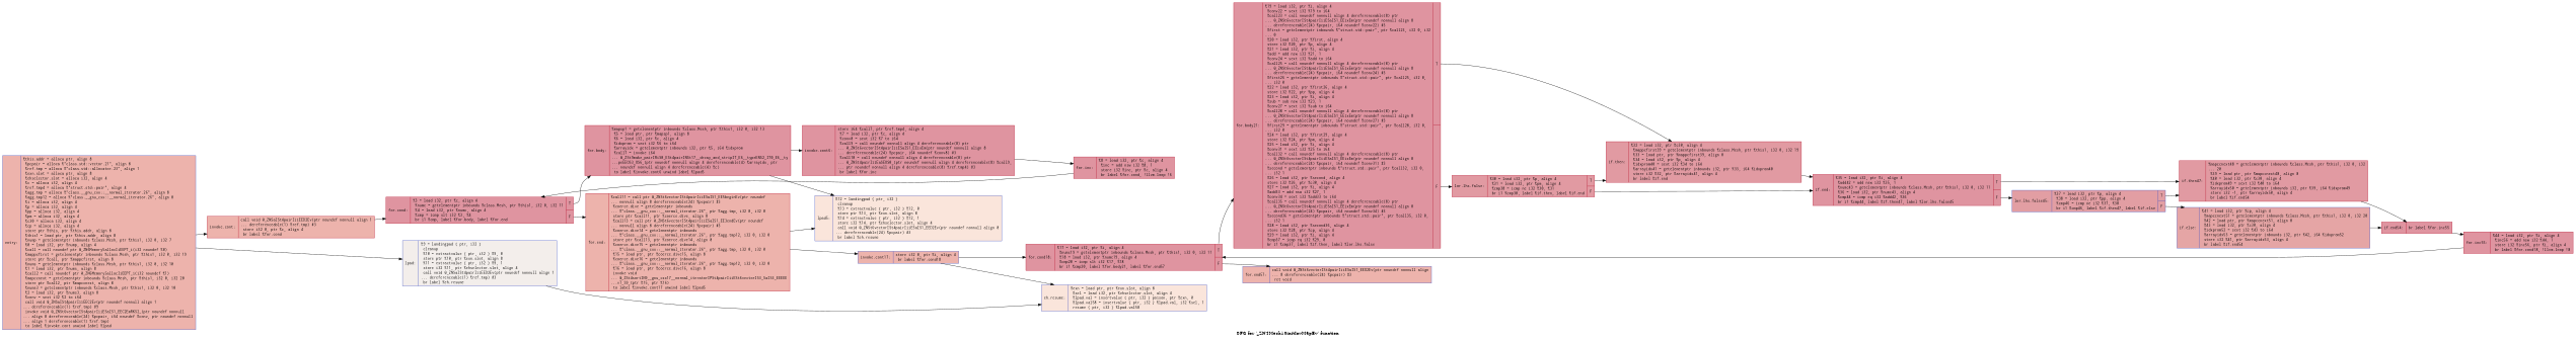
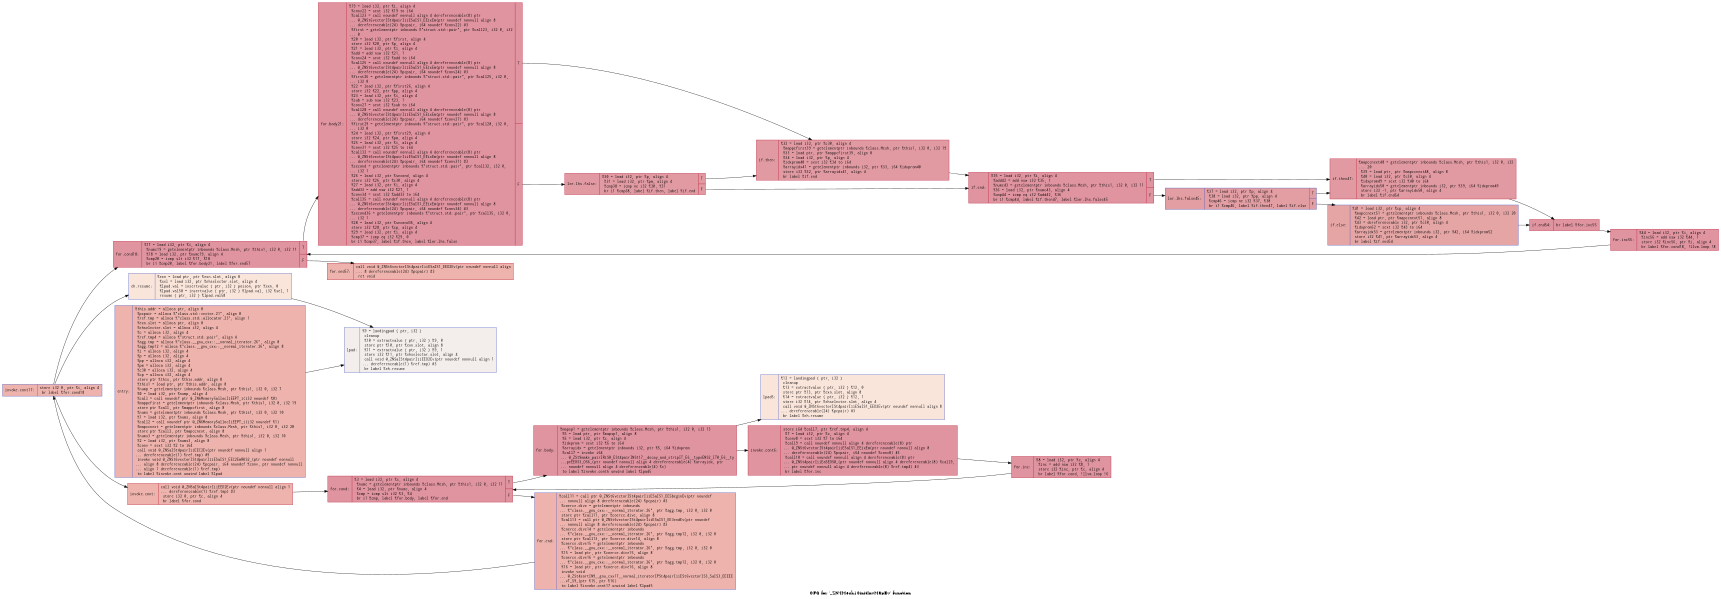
  digraph {
    label="CFG for '_ZN4Mesh10initInvMapEv' function"
    rankdir=LR
    node [color="#b70d28ff" fillcolor="#b70d2870" fontname=Courier shape=record style=filled]
    n1 [color="#3d50c3ff" fillcolor="#d6524470" label="{entry:\l|  %this.addr = alloca ptr, align 8\l  %pcpair = alloca %\"class.std::vector.21\", align 8\l  %ref.tmp = alloca %\"class.std::allocator.23\", align 1\l  %exn.slot = alloca ptr, align 8\l  %ehselector.slot = alloca i32, align 4\l  %c = alloca i32, align 4\l  %ref.tmp4 = alloca %\"struct.std::pair\", align 4\l  %agg.tmp = alloca %\"class.__gnu_cxx::__normal_iterator.26\", align 8\l  %agg.tmp12 = alloca %\"class.__gnu_cxx::__normal_iterator.26\", align 8\l  %i = alloca i32, align 4\l  %p = alloca i32, align 4\l  %pp = alloca i32, align 4\l  %pm = alloca i32, align 4\l  %c30 = alloca i32, align 4\l  %cp = alloca i32, align 4\l  store ptr %this, ptr %this.addr, align 8\l  %this1 = load ptr, ptr %this.addr, align 8\l  %nump = getelementptr inbounds %class.Mesh, ptr %this1, i32 0, i32 7\l  %0 = load i32, ptr %nump, align 4\l  %call = call noundef ptr @_ZN6Memory5allocIiEEPT_i(i32 noundef %0)\l  %mappcfirst = getelementptr inbounds %class.Mesh, ptr %this1, i32 0, i32 19\l  store ptr %call, ptr %mappcfirst, align 8\l  %nums = getelementptr inbounds %class.Mesh, ptr %this1, i32 0, i32 10\l  %1 = load i32, ptr %nums, align 8\l  %call2 = call noundef ptr @_ZN6Memory5allocIiEEPT_i(i32 noundef %1)\l  %mapccnext = getelementptr inbounds %class.Mesh, ptr %this1, i32 0, i32 20\l  store ptr %call2, ptr %mapccnext, align 8\l  %nums3 = getelementptr inbounds %class.Mesh, ptr %this1, i32 0, i32 10\l  %2 = load i32, ptr %nums3, align 8\l  %conv = sext i32 %2 to i64\l  call void @_ZNSaISt4pairIiiEEC2Ev(ptr noundef nonnull align 1\l... dereferenceable(1) %ref.tmp) #9\l  invoke void @_ZNSt6vectorISt4pairIiiESaIS1_EEC2EmRKS2_(ptr noundef nonnull\l... align 8 dereferenceable(24) %pcpair, i64 noundef %conv, ptr noundef nonnull\l... align 1 dereferenceable(1) %ref.tmp)\l          to label %invoke.cont unwind label %lpad\l}"]
    n2 [fillcolor="#d6524470" label="{invoke.cont:\l|  call void @_ZNSaISt4pairIiiEED2Ev(ptr noundef nonnull align 1\l... dereferenceable(1) %ref.tmp) #3\l  store i32 0, ptr %c, align 4\l  br label %for.cond\l}"]
    n3 [color="#3d50c3ff" fillcolor="#e5d8d170" label="{lpad:\l|  %9 = landingpad \{ ptr, i32 \}\l          cleanup\l  %10 = extractvalue \{ ptr, i32 \} %9, 0\l  store ptr %10, ptr %exn.slot, align 8\l  %11 = extractvalue \{ ptr, i32 \} %9, 1\l  store i32 %11, ptr %ehselector.slot, align 4\l  call void @_ZNSaISt4pairIiiEED2Ev(ptr noundef nonnull align 1\l... dereferenceable(1) %ref.tmp) #3\l  br label %eh.resume\l}"]
    n4 [label="{for.cond:\l|  %3 = load i32, ptr %c, align 4\l  %numc = getelementptr inbounds %class.Mesh, ptr %this1, i32 0, i32 11\l  %4 = load i32, ptr %numc, align 4\l  %cmp = icmp slt i32 %3, %4\l  br i1 %cmp, label %for.body, label %for.end\l|{<s0>T|<s1>F}}"]
    n5 [color="#3d50c3ff" fillcolor="#f4c5ad70" label="{eh.resume:\l|  %exn = load ptr, ptr %exn.slot, align 8\l  %sel = load i32, ptr %ehselector.slot, align 4\l  %lpad.val = insertvalue \{ ptr, i32 \} poison, ptr %exn, 0\l  %lpad.val58 = insertvalue \{ ptr, i32 \} %lpad.val, i32 %sel, 1\l  resume \{ ptr, i32 \} %lpad.val58\l}"]
    n6 [label="{for.body:\l|  %mapsp1 = getelementptr inbounds %class.Mesh, ptr %this1, i32 0, i32 13\l  %5 = load ptr, ptr %mapsp1, align 8\l  %6 = load i32, ptr %c, align 4\l  %idxprom = sext i32 %6 to i64\l  %arrayidx = getelementptr inbounds i32, ptr %5, i64 %idxprom\l  %call7 = invoke i64\l... @_ZSt9make_pairIRiS0_ESt4pairINSt17__decay_and_stripIT_E6__typeENS2_IT0_E6__ty\l...peEEOS3_OS6_(ptr noundef nonnull align 4 dereferenceable(4) %arrayidx, ptr\l... noundef nonnull align 4 dereferenceable(4) %c)\l          to label %invoke.cont6 unwind label %lpad5\l}"]
-   n7 [fillcolor="#d6524470" label="{for.end:\l|  %call11 = call ptr @_ZNSt6vectorISt4pairIiiESaIS1_EE5beginEv(ptr noundef\l... nonnull align 8 dereferenceable(24) %pcpair) #3\l  %coerce.dive = getelementptr inbounds\l... %\"class.__gnu_cxx::__normal_iterator.26\", ptr %agg.tmp, i32 0, i32 0\l  store ptr %call11, ptr %coerce.dive, align 8\l  %call13 = call ptr @_ZNSt6vectorISt4pairIiiESaIS1_EE3endEv(ptr noundef\l... nonnull align 8 dereferenceable(24) %pcpair) #3\l  %coerce.dive14 = getelementptr inbounds\l... %\"class.__gnu_cxx::__normal_iterator.26\", ptr %agg.tmp12, i32 0, i32 0\l  store ptr %call13, ptr %coerce.dive14, align 8\l  %coerce.dive15 = getelementptr inbounds\l... %\"class.__gnu_cxx::__normal_iterator.26\", ptr %agg.tmp, i32 0, i32 0\l  %15 = load ptr, ptr %coerce.dive15, align 8\l  %coerce.dive16 = getelementptr inbounds\l... %\"class.__gnu_cxx::__normal_iterator.26\", ptr %agg.tmp12, i32 0, i32 0\l  %16 = load ptr, ptr %coerce.dive16, align 8\l  invoke void\l... @_ZSt4sortIN9__gnu_cxx17__normal_iteratorIPSt4pairIiiESt6vectorIS3_SaIS3_EEEEE\l...vT_S9_(ptr %15, ptr %16)\l          to label %invoke.cont17 unwind label %lpad5\l}"]
+   n7 [color="#3d50c3ff" fillcolor="#d6524470" label="{for.end:\l|  %call11 = call ptr @_ZNSt6vectorISt4pairIiiESaIS1_EE5beginEv(ptr noundef\l... nonnull align 8 dereferenceable(24) %pcpair) #3\l  %coerce.dive = getelementptr inbounds\l... %\"class.__gnu_cxx::__normal_iterator.26\", ptr %agg.tmp, i32 0, i32 0\l  store ptr %call11, ptr %coerce.dive, align 8\l  %call13 = call ptr @_ZNSt6vectorISt4pairIiiESaIS1_EE3endEv(ptr noundef\l... nonnull align 8 dereferenceable(24) %pcpair) #3\l  %coerce.dive14 = getelementptr inbounds\l... %\"class.__gnu_cxx::__normal_iterator.26\", ptr %agg.tmp12, i32 0, i32 0\l  store ptr %call13, ptr %coerce.dive14, align 8\l  %coerce.dive15 = getelementptr inbounds\l... %\"class.__gnu_cxx::__normal_iterator.26\", ptr %agg.tmp, i32 0, i32 0\l  %15 = load ptr, ptr %coerce.dive15, align 8\l  %coerce.dive16 = getelementptr inbounds\l... %\"class.__gnu_cxx::__normal_iterator.26\", ptr %agg.tmp12, i32 0, i32 0\l  %16 = load ptr, ptr %coerce.dive16, align 8\l  invoke void\l... @_ZSt4sortIN9__gnu_cxx17__normal_iteratorIPSt4pairIiiESt6vectorIS3_SaIS3_EEEEE\l...vT_S9_(ptr %15, ptr %16)\l          to label %invoke.cont17 unwind label %lpad5\l}"]
    n8 [label="{invoke.cont6:\l|  store i64 %call7, ptr %ref.tmp4, align 4\l  %7 = load i32, ptr %c, align 4\l  %conv8 = sext i32 %7 to i64\l  %call9 = call noundef nonnull align 4 dereferenceable(8) ptr\l... @_ZNSt6vectorISt4pairIiiESaIS1_EEixEm(ptr noundef nonnull align 8\l... dereferenceable(24) %pcpair, i64 noundef %conv8) #3\l  %call10 = call noundef nonnull align 4 dereferenceable(8) ptr\l... @_ZNSt4pairIiiEaSEOS0_(ptr noundef nonnull align 4 dereferenceable(8) %call9,\l... ptr noundef nonnull align 4 dereferenceable(8) %ref.tmp4) #3\l  br label %for.inc\l}"]
    n9 [color="#3d50c3ff" fillcolor="#f4c5ad70" label="{lpad5:\l|  %12 = landingpad \{ ptr, i32 \}\l          cleanup\l  %13 = extractvalue \{ ptr, i32 \} %12, 0\l  store ptr %13, ptr %exn.slot, align 8\l  %14 = extractvalue \{ ptr, i32 \} %12, 1\l  store i32 %14, ptr %ehselector.slot, align 4\l  call void @_ZNSt6vectorISt4pairIiiESaIS1_EED2Ev(ptr noundef nonnull align 8\l... dereferenceable(24) %pcpair) #3\l  br label %eh.resume\l}"]
    n10 [color="#3d50c3ff" fillcolor="#d6524470" label="{invoke.cont17:\l|  store i32 0, ptr %i, align 4\l  br label %for.cond18\l}"]
    n11 [label="{for.inc:\l|  %8 = load i32, ptr %c, align 4\l  %inc = add nsw i32 %8, 1\l  store i32 %inc, ptr %c, align 4\l  br label %for.cond, !llvm.loop !6\l}"]
    n12 [label="{for.cond18:\l|  %17 = load i32, ptr %i, align 4\l  %numc19 = getelementptr inbounds %class.Mesh, ptr %this1, i32 0, i32 11\l  %18 = load i32, ptr %numc19, align 4\l  %cmp20 = icmp slt i32 %17, %18\l  br i1 %cmp20, label %for.body21, label %for.end57\l|{<s0>T|<s1>F}}"]
    n13 [label="{for.body21:\l|  %19 = load i32, ptr %i, align 4\l  %conv22 = sext i32 %19 to i64\l  %call23 = call noundef nonnull align 4 dereferenceable(8) ptr\l... @_ZNSt6vectorISt4pairIiiESaIS1_EEixEm(ptr noundef nonnull align 8\l... dereferenceable(24) %pcpair, i64 noundef %conv22) #3\l  %first = getelementptr inbounds %\"struct.std::pair\", ptr %call23, i32 0, i32\l... 0\l  %20 = load i32, ptr %first, align 4\l  store i32 %20, ptr %p, align 4\l  %21 = load i32, ptr %i, align 4\l  %add = add nsw i32 %21, 1\l  %conv24 = sext i32 %add to i64\l  %call25 = call noundef nonnull align 4 dereferenceable(8) ptr\l... @_ZNSt6vectorISt4pairIiiESaIS1_EEixEm(ptr noundef nonnull align 8\l... dereferenceable(24) %pcpair, i64 noundef %conv24) #3\l  %first26 = getelementptr inbounds %\"struct.std::pair\", ptr %call25, i32 0,\l... i32 0\l  %22 = load i32, ptr %first26, align 4\l  store i32 %22, ptr %pp, align 4\l  %23 = load i32, ptr %i, align 4\l  %sub = sub nsw i32 %23, 1\l  %conv27 = sext i32 %sub to i64\l  %call28 = call noundef nonnull align 4 dereferenceable(8) ptr\l... @_ZNSt6vectorISt4pairIiiESaIS1_EEixEm(ptr noundef nonnull align 8\l... dereferenceable(24) %pcpair, i64 noundef %conv27) #3\l  %first29 = getelementptr inbounds %\"struct.std::pair\", ptr %call28, i32 0,\l... i32 0\l  %24 = load i32, ptr %first29, align 4\l  store i32 %24, ptr %pm, align 4\l  %25 = load i32, ptr %i, align 4\l  %conv31 = sext i32 %25 to i64\l  %call32 = call noundef nonnull align 4 dereferenceable(8) ptr\l... @_ZNSt6vectorISt4pairIiiESaIS1_EEixEm(ptr noundef nonnull align 8\l... dereferenceable(24) %pcpair, i64 noundef %conv31) #3\l  %second = getelementptr inbounds %\"struct.std::pair\", ptr %call32, i32 0,\l... i32 1\l  %26 = load i32, ptr %second, align 4\l  store i32 %26, ptr %c30, align 4\l  %27 = load i32, ptr %i, align 4\l  %add33 = add nsw i32 %27, 1\l  %conv34 = sext i32 %add33 to i64\l  %call35 = call noundef nonnull align 4 dereferenceable(8) ptr\l... @_ZNSt6vectorISt4pairIiiESaIS1_EEixEm(ptr noundef nonnull align 8\l... dereferenceable(24) %pcpair, i64 noundef %conv34) #3\l  %second36 = getelementptr inbounds %\"struct.std::pair\", ptr %call35, i32 0,\l... i32 1\l  %28 = load i32, ptr %second36, align 4\l  store i32 %28, ptr %cp, align 4\l  %29 = load i32, ptr %i, align 4\l  %cmp37 = icmp eq i32 %29, 0\l  br i1 %cmp37, label %if.then, label %lor.lhs.false\l|{<s0>T|<s1>F}}"]
-   n14 [color="#3d50c3ff" fillcolor="#d6524470" label="{for.end57:\l|  call void @_ZNSt6vectorISt4pairIiiESaIS1_EED2Ev(ptr noundef nonnull align\l... 8 dereferenceable(24) %pcpair) #3\l  ret void\l}"]
+   n14 [fillcolor="#d6524470" label="{for.end57:\l|  call void @_ZNSt6vectorISt4pairIiiESaIS1_EED2Ev(ptr noundef nonnull align\l... 8 dereferenceable(24) %pcpair) #3\l  ret void\l}"]
    n15 [fillcolor="#bb1b2c70" label="{if.then:\l|  %32 = load i32, ptr %c30, align 4\l  %mappcfirst39 = getelementptr inbounds %class.Mesh, ptr %this1, i32 0, i32 19\l  %33 = load ptr, ptr %mappcfirst39, align 8\l  %34 = load i32, ptr %p, align 4\l  %idxprom40 = sext i32 %34 to i64\l  %arrayidx41 = getelementptr inbounds i32, ptr %33, i64 %idxprom40\l  store i32 %32, ptr %arrayidx41, align 4\l  br label %if.end\l}"]
    n16 [fillcolor="#bb1b2c70" label="{lor.lhs.false:\l|  %30 = load i32, ptr %p, align 4\l  %31 = load i32, ptr %pm, align 4\l  %cmp38 = icmp ne i32 %30, %31\l  br i1 %cmp38, label %if.then, label %if.end\l|{<s0>T|<s1>F}}"]
    n17 [label="{if.end:\l|  %35 = load i32, ptr %i, align 4\l  %add42 = add nsw i32 %35, 1\l  %numc43 = getelementptr inbounds %class.Mesh, ptr %this1, i32 0, i32 11\l  %36 = load i32, ptr %numc43, align 4\l  %cmp44 = icmp eq i32 %add42, %36\l  br i1 %cmp44, label %if.then47, label %lor.lhs.false45\l|{<s0>T|<s1>F}}"]
    n18 [fillcolor="#bb1b2c70" label="{if.then47:\l|  %mapccnext48 = getelementptr inbounds %class.Mesh, ptr %this1, i32 0, i32\l... 20\l  %39 = load ptr, ptr %mapccnext48, align 8\l  %40 = load i32, ptr %c30, align 4\l  %idxprom49 = sext i32 %40 to i64\l  %arrayidx50 = getelementptr inbounds i32, ptr %39, i64 %idxprom49\l  store i32 -1, ptr %arrayidx50, align 4\l  br label %if.end54\l}"]
    n19 [color="#3d50c3ff" fillcolor="#be242e70" label="{lor.lhs.false45:\l|  %37 = load i32, ptr %p, align 4\l  %38 = load i32, ptr %pp, align 4\l  %cmp46 = icmp ne i32 %37, %38\l  br i1 %cmp46, label %if.then47, label %if.else\l|{<s0>T|<s1>F}}"]
    n20 [label="{if.end54:\l|  br label %for.inc55\l}"]
-   n21 [color="#3d50c3ff" fillcolor="#c5333470" label="{if.else:\l|  %41 = load i32, ptr %cp, align 4\l  %mapccnext51 = getelementptr inbounds %class.Mesh, ptr %this1, i32 0, i32 20\l  %42 = load ptr, ptr %mapccnext51, align 8\l  %43 = load i32, ptr %c30, align 4\l  %idxprom52 = sext i32 %43 to i64\l  %arrayidx53 = getelementptr inbounds i32, ptr %42, i64 %idxprom52\l  store i32 %41, ptr %arrayidx53, align 4\l  br label %if.end54\l}"]
+   n21 [color="#3d50c3ff" fillcolor="#c5333470" label="{if.else:\l|  %41 = load i32, ptr %cp, align 4\l  %mapccnext51 = getelementptr inbounds %class.Mesh, ptr %this1, i32 0, i32 20\l  %42 = load ptr, ptr %mapccnext51, align 8\l  %43 = dereferenceable i32, ptr %c30, align 4\l  %idxprom52 = sext i32 %43 to i64\l  %arrayidx53 = getelementptr inbounds i32, ptr %42, i64 %idxprom52\l  store i32 %41, ptr %arrayidx53, align 4\l  br label %if.end54\l}"]
    n22 [label="{for.inc55:\l|  %44 = load i32, ptr %i, align 4\l  %inc56 = add nsw i32 %44, 1\l  store i32 %inc56, ptr %i, align 4\l  br label %for.cond18, !llvm.loop !8\l}"]
-   n1 -> n2
+   n10 -> n2
    n1 -> n3
    n2 -> n4
-   n3 -> n5
+   n5 -> n3
    n4 -> n6 [tailport=s0]
    n4 -> n7 [tailport=s1]
    n6 -> n8
    n6 -> n9
-   n7 -> n9
    n7 -> n10
    n8 -> n11
    n10 -> n5
    n10 -> n12
    n11 -> n4
    n12 -> n13 [tailport=s0]
    n12 -> n14 [tailport=s1]
    n13 -> n15 [tailport=s0]
    n13 -> n16 [tailport=s1]
    n15 -> n17
    n16 -> n15 [tailport=s0]
    n16 -> n17 [tailport=s1]
    n17 -> n18 [tailport=s0]
    n17 -> n19 [tailport=s1]
    n18 -> n20
    n19 -> n18 [tailport=s0]
    n19 -> n21 [tailport=s1]
    n20 -> n22
    n21 -> n20
    n22 -> n12
  }
